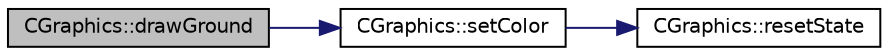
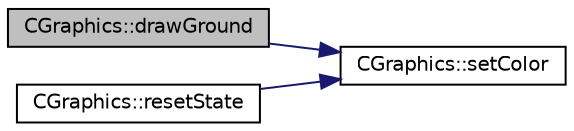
  digraph {
    rankdir=LR
    node [color=black fillcolor=white fontname=Helvetica fontsize=10 shape=record style=filled]
    edge [color=midnightblue fontname=Helvetica fontsize=10 labelfontname=Helvetica labelfontsize=10 style=solid]
    n1 [fillcolor=grey75 fontcolor=black height=0.2 label="CGraphics::drawGround" width=0.4]
    n2 [height=0.2 label="CGraphics::setColor" width=0.4]
    n3 [height=0.2 label="CGraphics::resetState" width=0.4]
    n1 -> n2
-   n2 -> n3
+   n3 -> n2
  }
